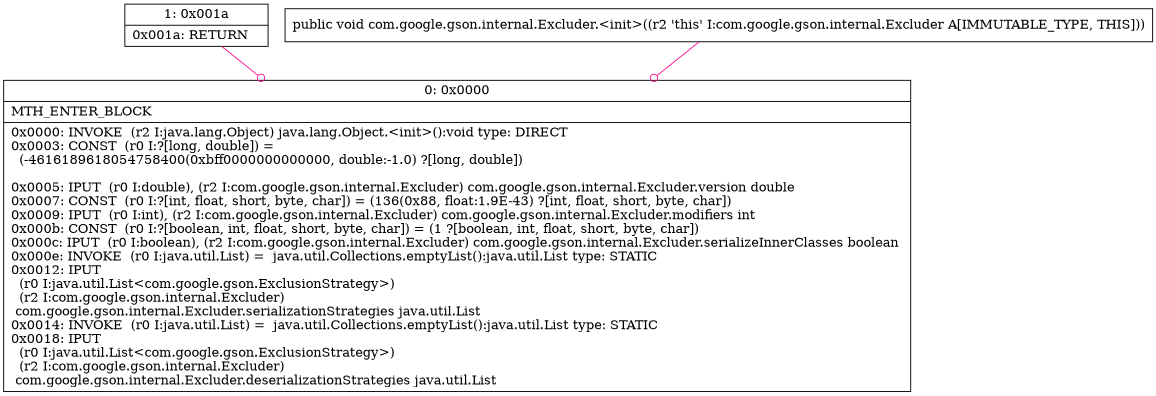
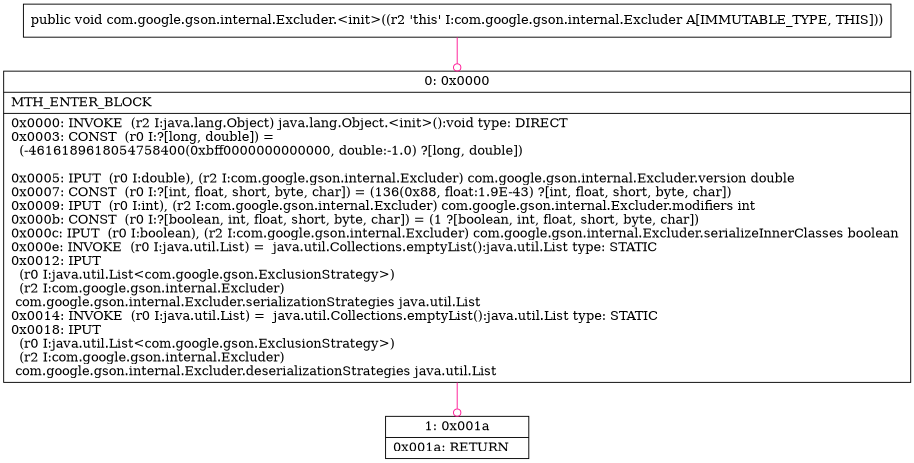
  digraph {
    node [shape=record]
    edge [color=deeppink arrowhead=odot]
    n1 [label="{0\:\ 0x0000|MTH_ENTER_BLOCK\l|0x0000: INVOKE  (r2 I:java.lang.Object) java.lang.Object.\<init\>():void type: DIRECT \l0x0003: CONST  (r0 I:?[long, double]) = \l  (\-4616189618054758400(0xbff0000000000000, double:\-1.0) ?[long, double])\l \l0x0005: IPUT  (r0 I:double), (r2 I:com.google.gson.internal.Excluder) com.google.gson.internal.Excluder.version double \l0x0007: CONST  (r0 I:?[int, float, short, byte, char]) = (136(0x88, float:1.9E\-43) ?[int, float, short, byte, char]) \l0x0009: IPUT  (r0 I:int), (r2 I:com.google.gson.internal.Excluder) com.google.gson.internal.Excluder.modifiers int \l0x000b: CONST  (r0 I:?[boolean, int, float, short, byte, char]) = (1 ?[boolean, int, float, short, byte, char]) \l0x000c: IPUT  (r0 I:boolean), (r2 I:com.google.gson.internal.Excluder) com.google.gson.internal.Excluder.serializeInnerClasses boolean \l0x000e: INVOKE  (r0 I:java.util.List) =  java.util.Collections.emptyList():java.util.List type: STATIC \l0x0012: IPUT  \l  (r0 I:java.util.List\<com.google.gson.ExclusionStrategy\>)\l  (r2 I:com.google.gson.internal.Excluder)\l com.google.gson.internal.Excluder.serializationStrategies java.util.List \l0x0014: INVOKE  (r0 I:java.util.List) =  java.util.Collections.emptyList():java.util.List type: STATIC \l0x0018: IPUT  \l  (r0 I:java.util.List\<com.google.gson.ExclusionStrategy\>)\l  (r2 I:com.google.gson.internal.Excluder)\l com.google.gson.internal.Excluder.deserializationStrategies java.util.List \l}"]
    n2 [label="{1\:\ 0x001a|0x001a: RETURN   \l}"]
    n3 [label="{public void com.google.gson.internal.Excluder.\<init\>((r2 'this' I:com.google.gson.internal.Excluder A[IMMUTABLE_TYPE, THIS])) }"]
-   n2 -> n1
+   n1 -> n2
    n3 -> n1
  }
